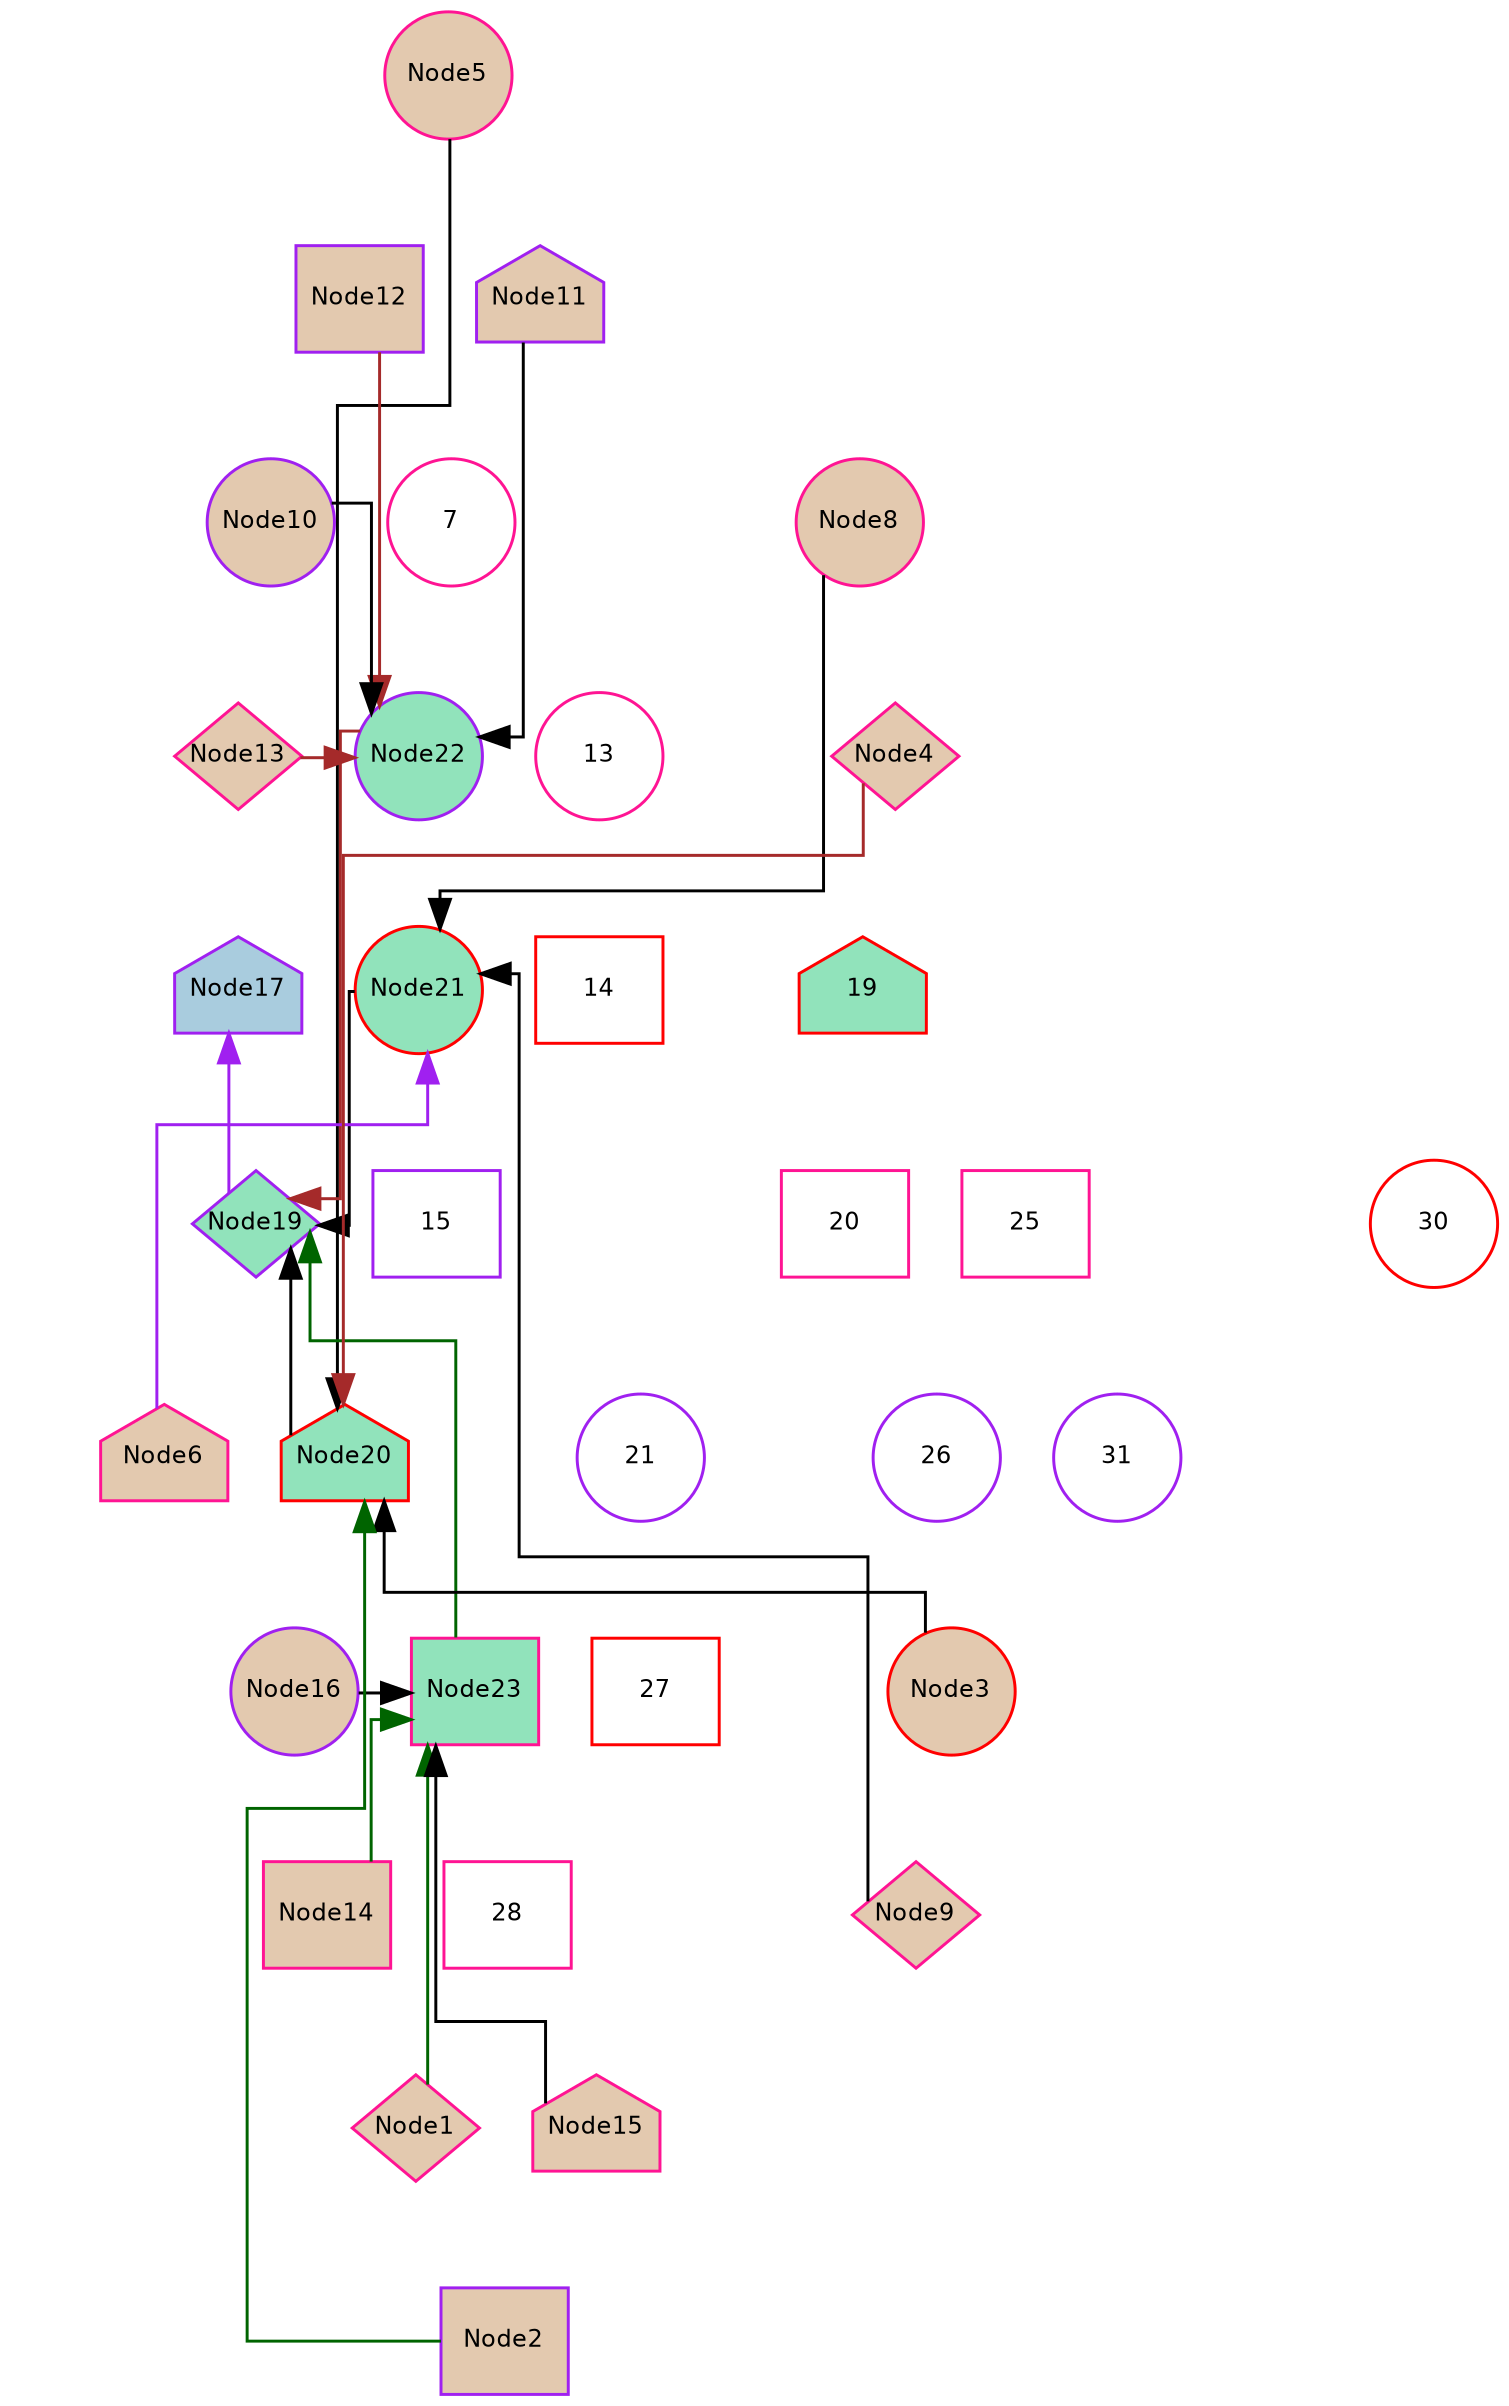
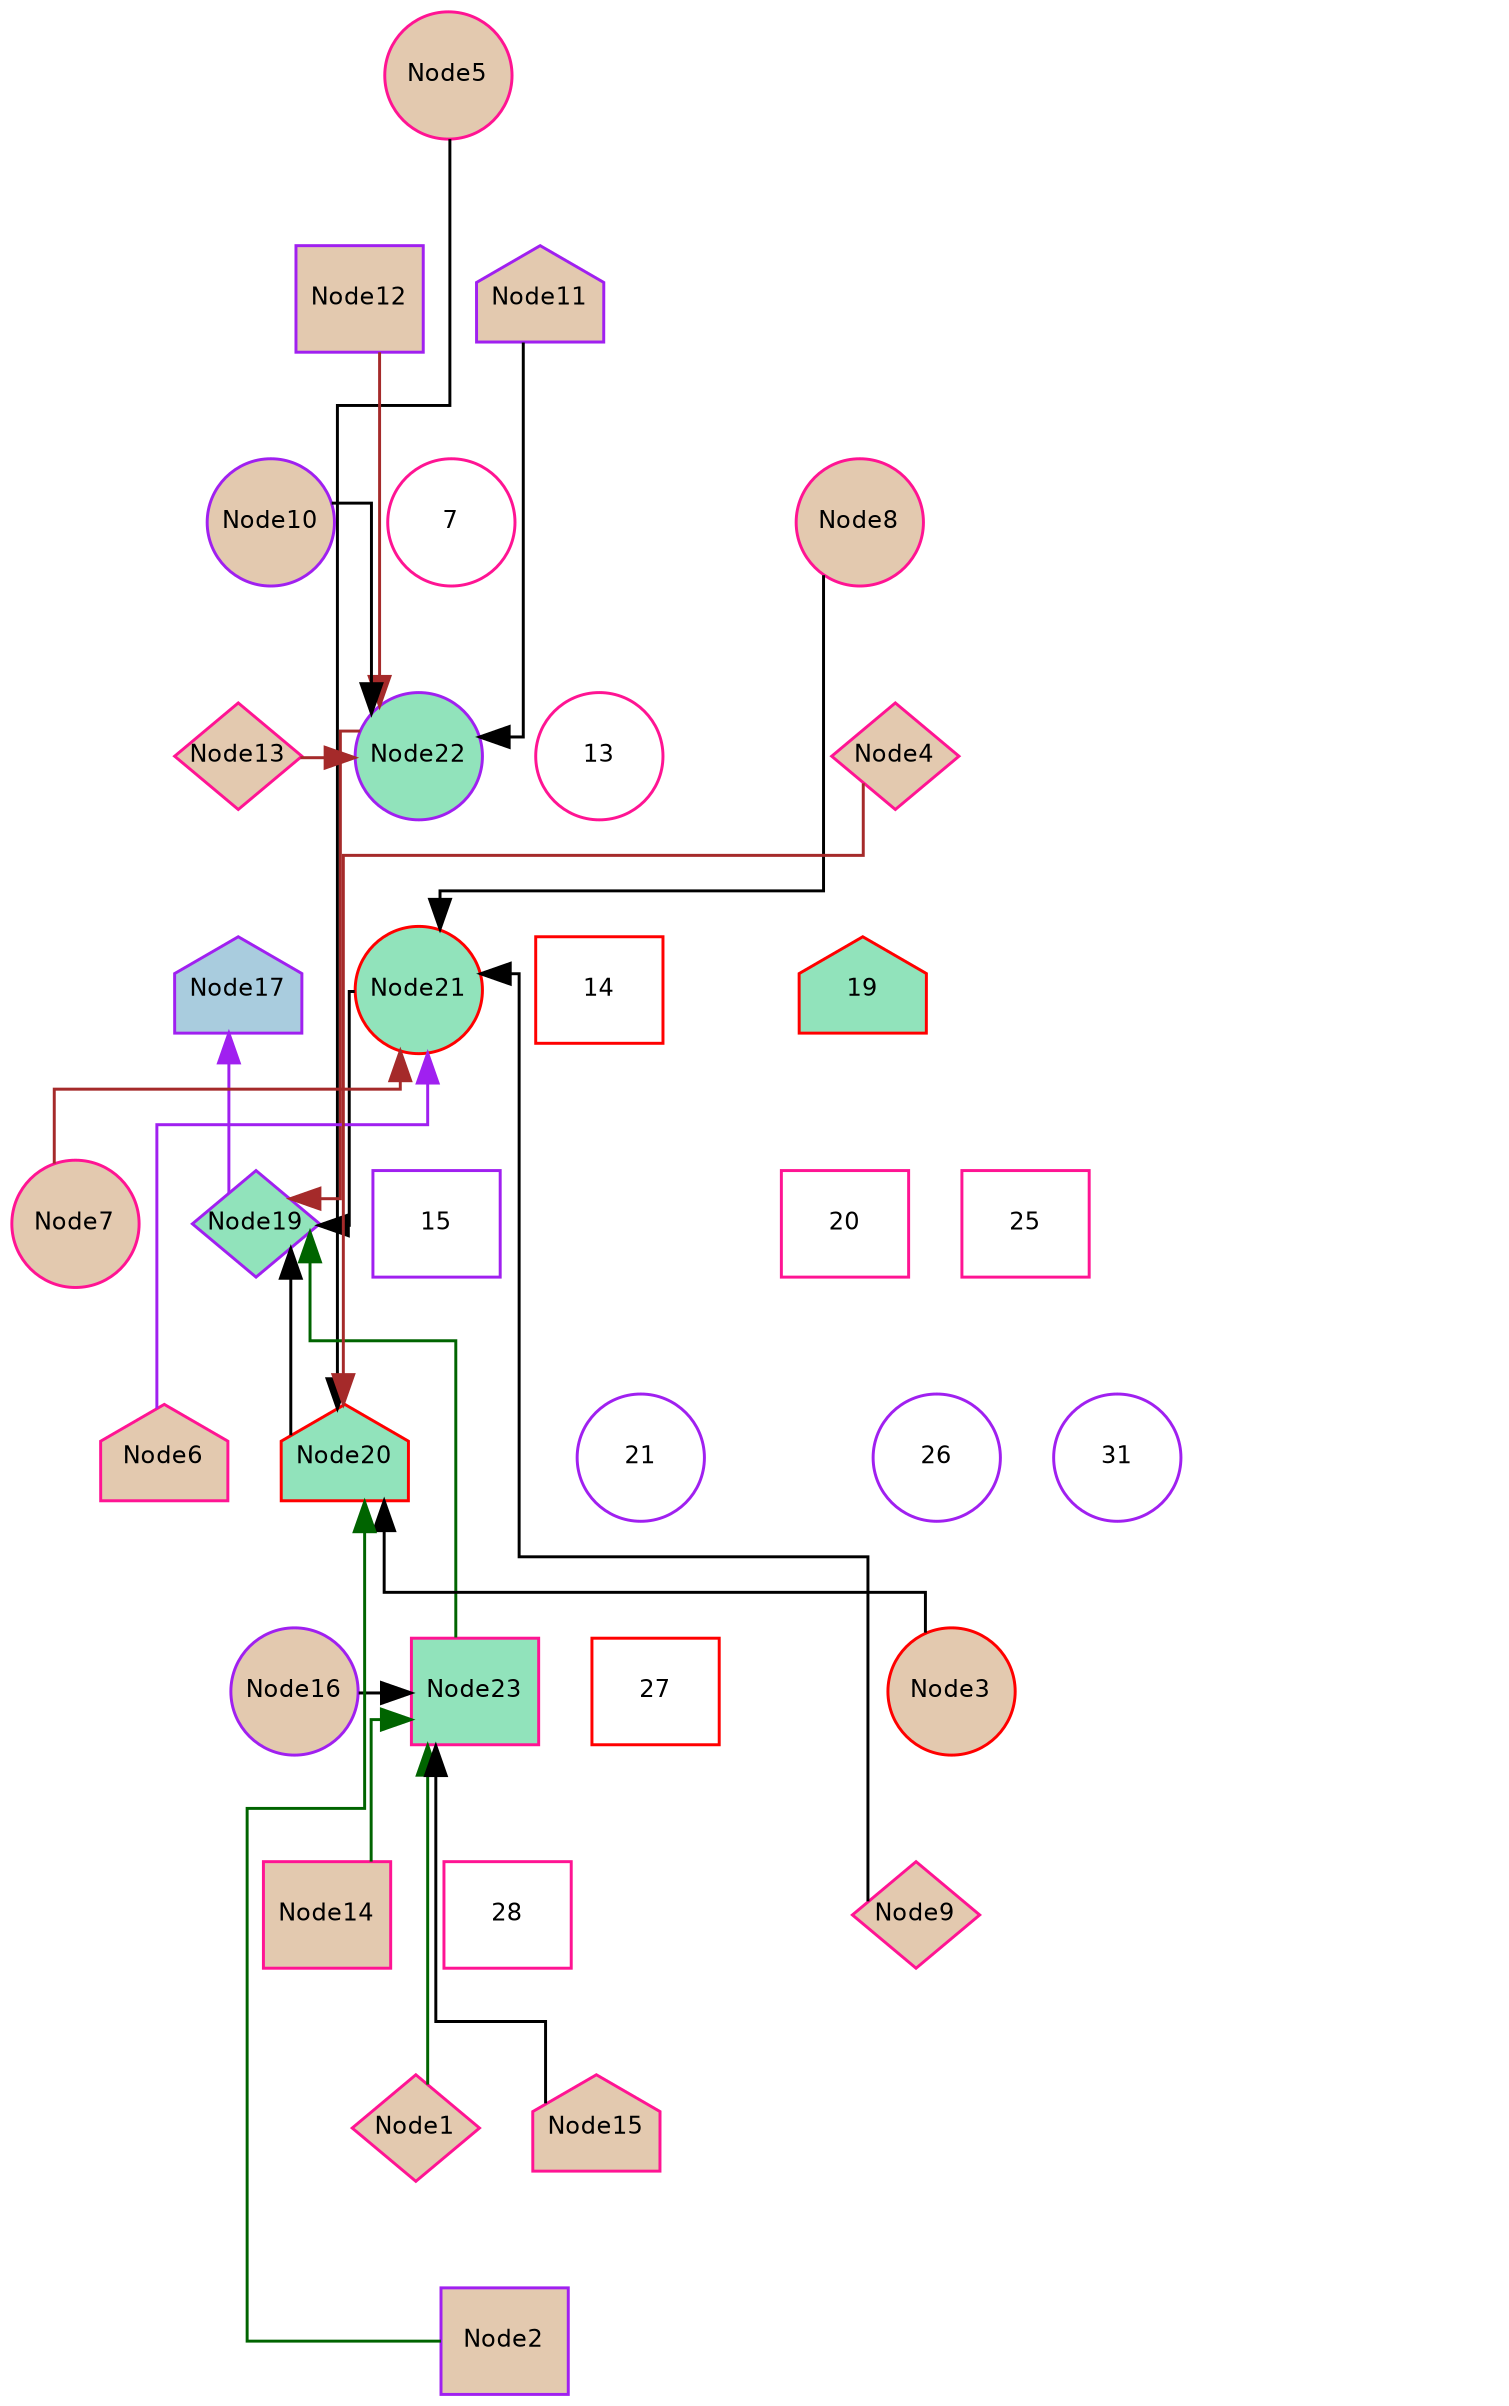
  digraph {
    fontname="DejaVu Sans"
    rank=same
    rankdir=TB
    splines=ortho
    node [color=deeppink fillcolor="#e3c9af" fixedsize=true fontname="DejaVu Sans" fontsize=8 shape=circle style=filled]
    edge [constraint=true fontname="DejaVu Sans" style=invis]
    n1 [label=Node5 width=0.6]
    n2 [color=purple label=Node12 shape=box width=0.6]
    n3 [color=purple label=Node11 shape=house width=0.6]
    n4 [color=red fillcolor="#91e3bb" label=Node20 shape=house width=0.6]
    n5 [color=purple label=Node10 width=0.6]
    n6 [fillcolor="#ffffff" label=7 width=0.6]
    n7 [color=purple fillcolor="#91e3bb" label=Node22 width=0.6]
    n8 [label=Node8 width=0.6]
    n9 [color=purple fillcolor="#91e3bb" label=Node19 shape=diamond width=0.6]
    n10 [color=purple label=Node16 width=0.6]
    n11 [fillcolor="#91e3bb" label=Node23 shape=box width=0.6]
    n12 [label=Node13 shape=diamond width=0.6]
    n13 [fillcolor="#ffffff" label=13 width=0.6]
    n14 [color=red fillcolor="#91e3bb" label=Node21 width=0.6]
    n15 [color=red fillcolor="#ffffff" label=14 shape=box width=0.6]
    n16 [color=purple fillcolor="#a9ccde" label=Node17 shape=house width=0.6]
+   n17 [label=Node7 width=0.6]
    n18 [color=purple fillcolor="#ffffff" label=15 shape=box width=0.6]
    n19 [label=Node6 shape=house width=0.6]
    n20 [label=Node4 shape=diamond width=0.6]
    n21 [color=red fillcolor="#91e3bb" label=19 shape=house width=0.6]
    n22 [fillcolor="#ffffff" label=20 shape=box width=0.6]
    n23 [color=purple fillcolor="#ffffff" label=21 width=0.6]
    n24 [label=Node14 shape=box width=0.6]
    n25 [fillcolor="#ffffff" label=25 shape=box width=0.6]
    n26 [color=purple fillcolor="#ffffff" label=26 width=0.6]
    n27 [color=red fillcolor="#ffffff" label=27 shape=box width=0.6]
    n28 [fillcolor="#ffffff" label=28 shape=box width=0.6]
    n29 [label=Node1 shape=diamond width=0.6]
    n30 [color=purple fillcolor="#ffffff" label=31 width=0.6]
    n31 [color=red label=Node3 width=0.6]
    n32 [label=Node9 shape=diamond width=0.6]
    n33 [label=Node15 shape=house width=0.6]
    n34 [color=purple label=Node2 shape=box width=0.6]
-   n35 [color=red fillcolor="#ffffff" label=30 width=0.6]
    n1 -> n2
    n1 -> n3
    n1 -> n4 [color=black constraint=false style=vis]
    n2 -> n5
    n2 -> n6
    n2 -> n7 [color=brown constraint=false style=vis]
    n3 -> n6
    n3 -> n7 [color=black constraint=false style=vis]
    n3 -> n8
    n4 -> n9 [color=black constraint=false style=vis]
    n4 -> n10
    n4 -> n11
    n5 -> n7 [color=black constraint=false style=vis]
    n5 -> n7
    n5 -> n12
    n6 -> n7
    n6 -> n13
    n7 -> n9 [color=brown constraint=false style=vis]
    n7 -> n14
    n7 -> n15
    n8 -> n13
    n8 -> n14 [color=black constraint=false style=vis]
    n8 -> n20
    n9 -> n4
    n9 -> n16 [color=purple constraint=false style=vis]
    n9 -> n19
    n10 -> n11 [color=black constraint=false style=vis]
    n10 -> n24
    n11 -> n9 [color=darkgreen constraint=false style=vis]
    n11 -> n24
    n11 -> n28
    n12 -> n7 [color=brown constraint=false style=vis]
    n12 -> n14
    n12 -> n16
    n13 -> n15
    n13 -> n21
    n14 -> n9 [color=black constraint=false style=vis]
    n14 -> n9
    n14 -> n18
    n15 -> n18
    n15 -> n22
    n16 -> n9
+   n16 -> n17
+   n17 -> n14 [color=brown constraint=false style=vis]
+   n17 -> n19
    n18 -> n4
    n18 -> n23
    n19 -> n10
    n19 -> n14 [color=purple constraint=false style=vis]
    n20 -> n4 [color=brown constraint=false style=vis]
    n20 -> n21
    n21 -> n22
    n21 -> n25
    n22 -> n23
    n22 -> n26
    n23 -> n11
    n23 -> n27
    n24 -> n11 [color=darkgreen constraint=false style=vis]
    n24 -> n29
    n25 -> n26
    n25 -> n30
    n26 -> n27
    n26 -> n31
    n27 -> n28
    n27 -> n32
    n28 -> n29
    n28 -> n33
    n29 -> n11 [color=darkgreen constraint=false style=vis]
    n29 -> n34
    n30 -> n31
    n31 -> n4 [color=black constraint=false style=vis]
    n31 -> n32
    n32 -> n14 [color=black constraint=false style=vis]
    n32 -> n33
    n33 -> n11 [color=black constraint=false style=vis]
    n33 -> n34
    n34 -> n4 [color=darkgreen constraint=false style=vis]
-   n35 -> n30
  }
